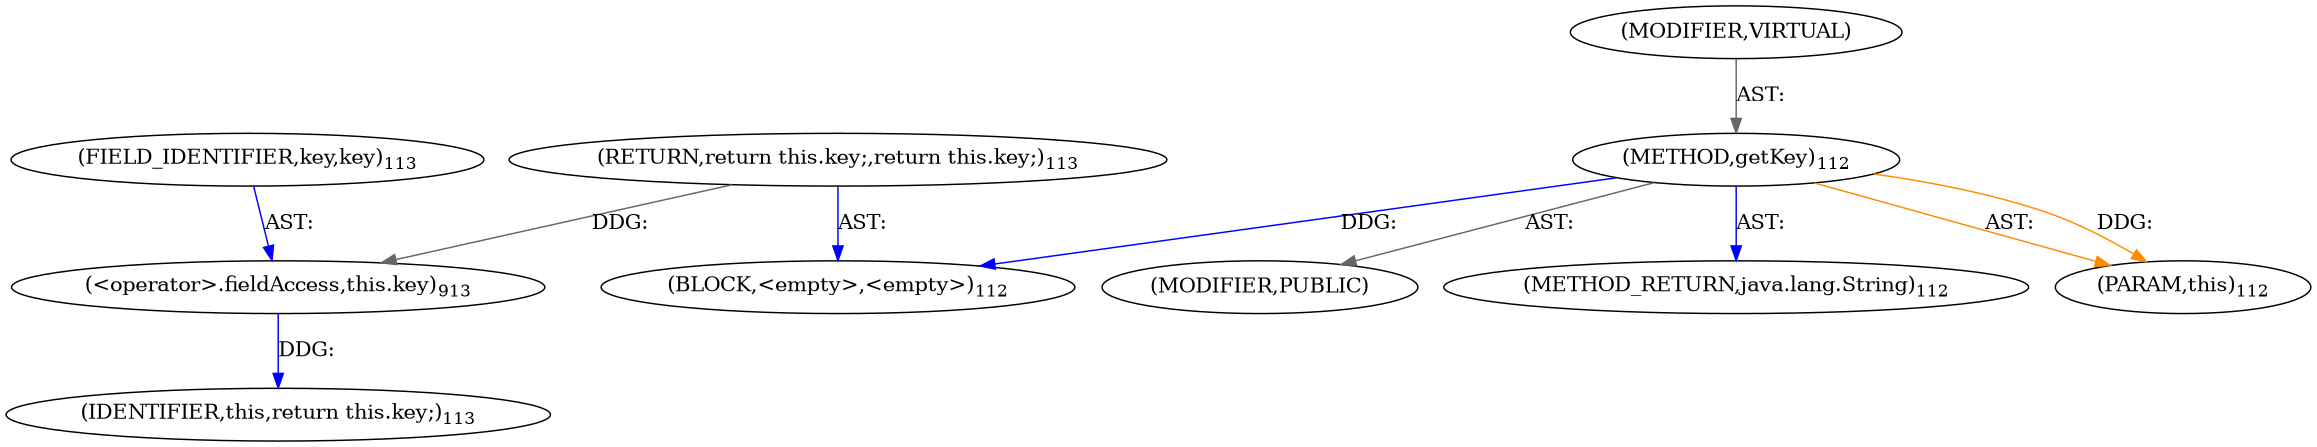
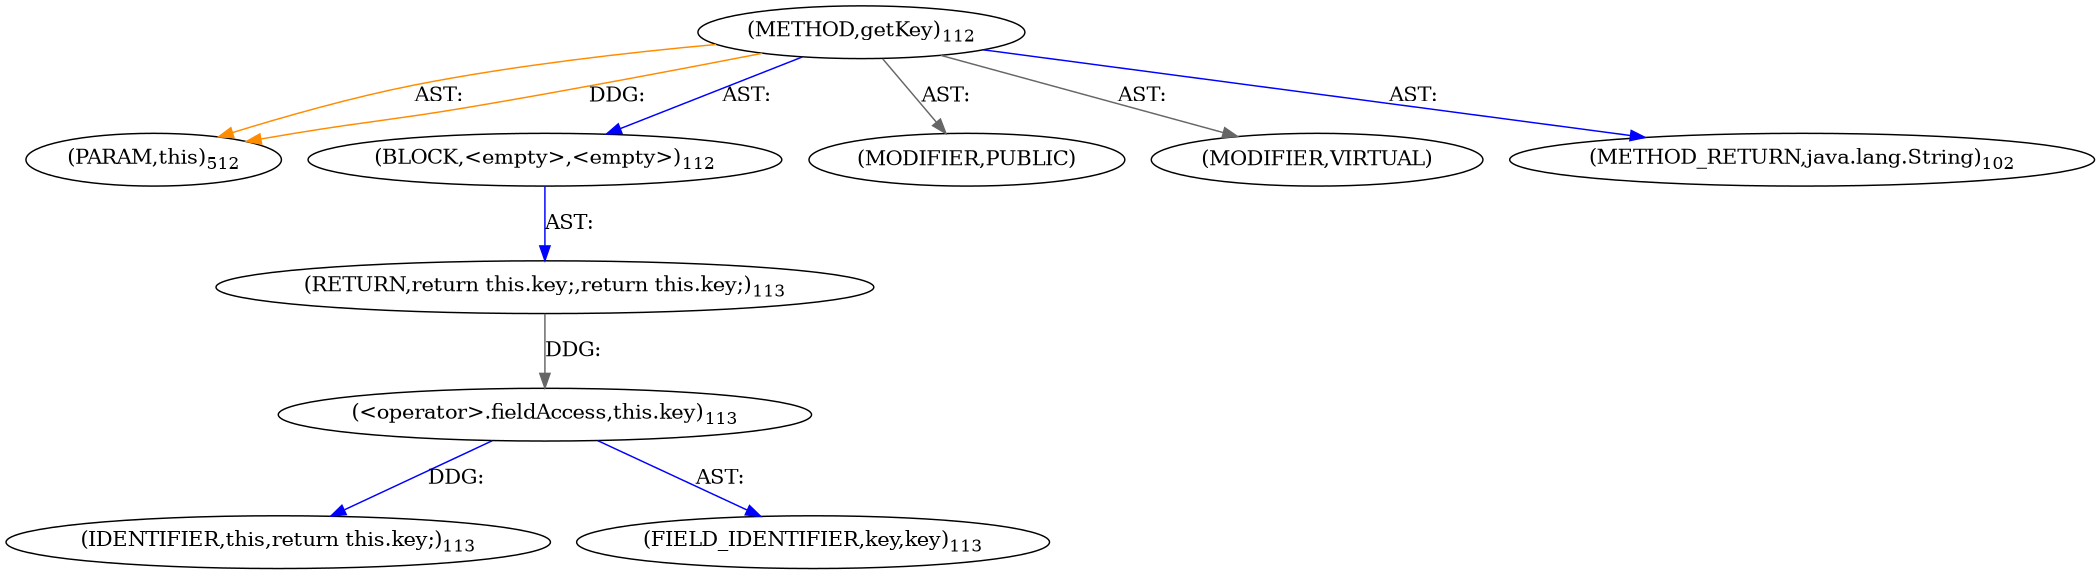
  digraph {
    edge [color=blue]
    n1 [label=<(METHOD,getKey)<SUB>112</SUB>>]
-   n2 [label=<(PARAM,this)<SUB>112</SUB>>]
+   n2 [label=<(PARAM,this)<SUB>512</SUB>>]
    n3 [label=<(BLOCK,&lt;empty&gt;,&lt;empty&gt;)<SUB>112</SUB>>]
    n4 [label=<(MODIFIER,PUBLIC)>]
    n5 [label=<(MODIFIER,VIRTUAL)>]
-   n6 [label=<(METHOD_RETURN,java.lang.String)<SUB>112</SUB>>]
+   n6 [label=<(METHOD_RETURN,java.lang.String)<SUB>102</SUB>>]
    n7 [label=<(RETURN,return this.key;,return this.key;)<SUB>113</SUB>>]
-   n8 [label=<(&lt;operator&gt;.fieldAccess,this.key)<SUB>913</SUB>>]
+   n8 [label=<(&lt;operator&gt;.fieldAccess,this.key)<SUB>113</SUB>>]
    n9 [label=<(IDENTIFIER,this,return this.key;)<SUB>113</SUB>>]
    n10 [label=<(FIELD_IDENTIFIER,key,key)<SUB>113</SUB>>]
    n1 -> n2 [color=darkorange label="AST: "]
    n1 -> n2 [color=darkorange label="DDG: "]
-   n1 -> n3 [label="DDG: "]
+   n1 -> n3 [label="AST: "]
    n1 -> n4 [color=gray40 label="AST: "]
-   n5 -> n1 [color=gray40 label="AST: "]
+   n1 -> n5 [color=gray40 label="AST: "]
    n1 -> n6 [label="AST: "]
-   n7 -> n3 [label="AST: "]
+   n3 -> n7 [label="AST: "]
    n7 -> n8 [color=gray40 label="DDG: "]
    n8 -> n9 [label="DDG: "]
-   n10 -> n8 [label="AST: "]
+   n8 -> n10 [label="AST: "]
  }
